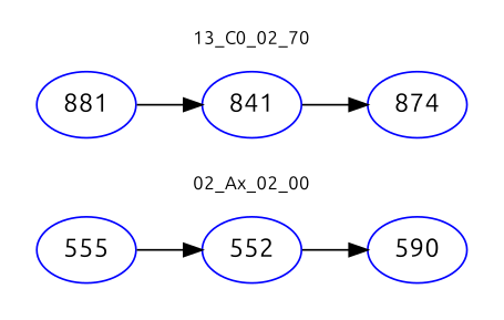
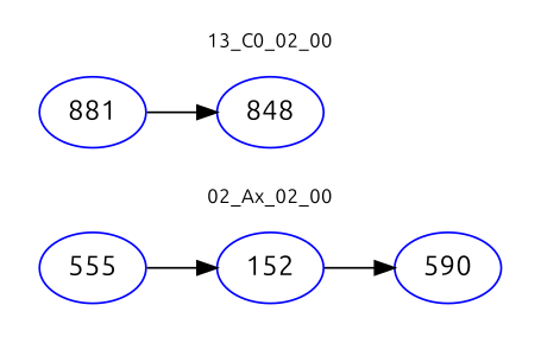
  digraph {
    fontname=Ubuntu
    rankdir=LR
    node [color=blue fontname=Ubuntu]
    edge [color=black fontname=Ubuntu]
    n1 [label=555]
-   n2 [label=552]
+   n2 [label=152]
    n3 [label=590]
    n4 [label=881]
-   n5 [label=841]
-   n6 [label=874]
+   n5 [label=848]
    subgraph cluster_1 {
      color=white
      fontsize=10
      label="02_Ax_02_00"
      n1
      n2
      n3
    }
    subgraph cluster_2 {
      color=white
      fontsize=10
-     label="13_C0_02_70"
+     label="13_C0_02_00"
      n4
      n5
-     n6
    }
    n1 -> n2
    n2 -> n3
    n4 -> n5
-   n5 -> n6
  }
